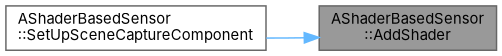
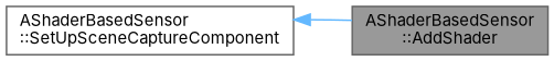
  digraph {
    rankdir=RL
    fontname=Inter
    node [fontname=Inter fontsize=10 shape=box style=filled]
    n1 [color=gray40 fillcolor=grey60 fontcolor=black height=0.2 label="AShaderBasedSensor\l::AddShader" width=0.4]
    n2 [color=grey40 fillcolor=white height=0.2 label="AShaderBasedSensor\l::SetUpSceneCaptureComponent" width=0.4]
-   n1 -> n2 [color=steelblue1 dir=back fontname=Inter fontsize=10 labelfontname=Helvetica labelfontsize=10 style=solid]
+   n2 -> n1 [color=steelblue1 dir=back fontname=Inter fontsize=10 labelfontname=Helvetica labelfontsize=10 style=solid]
  }
